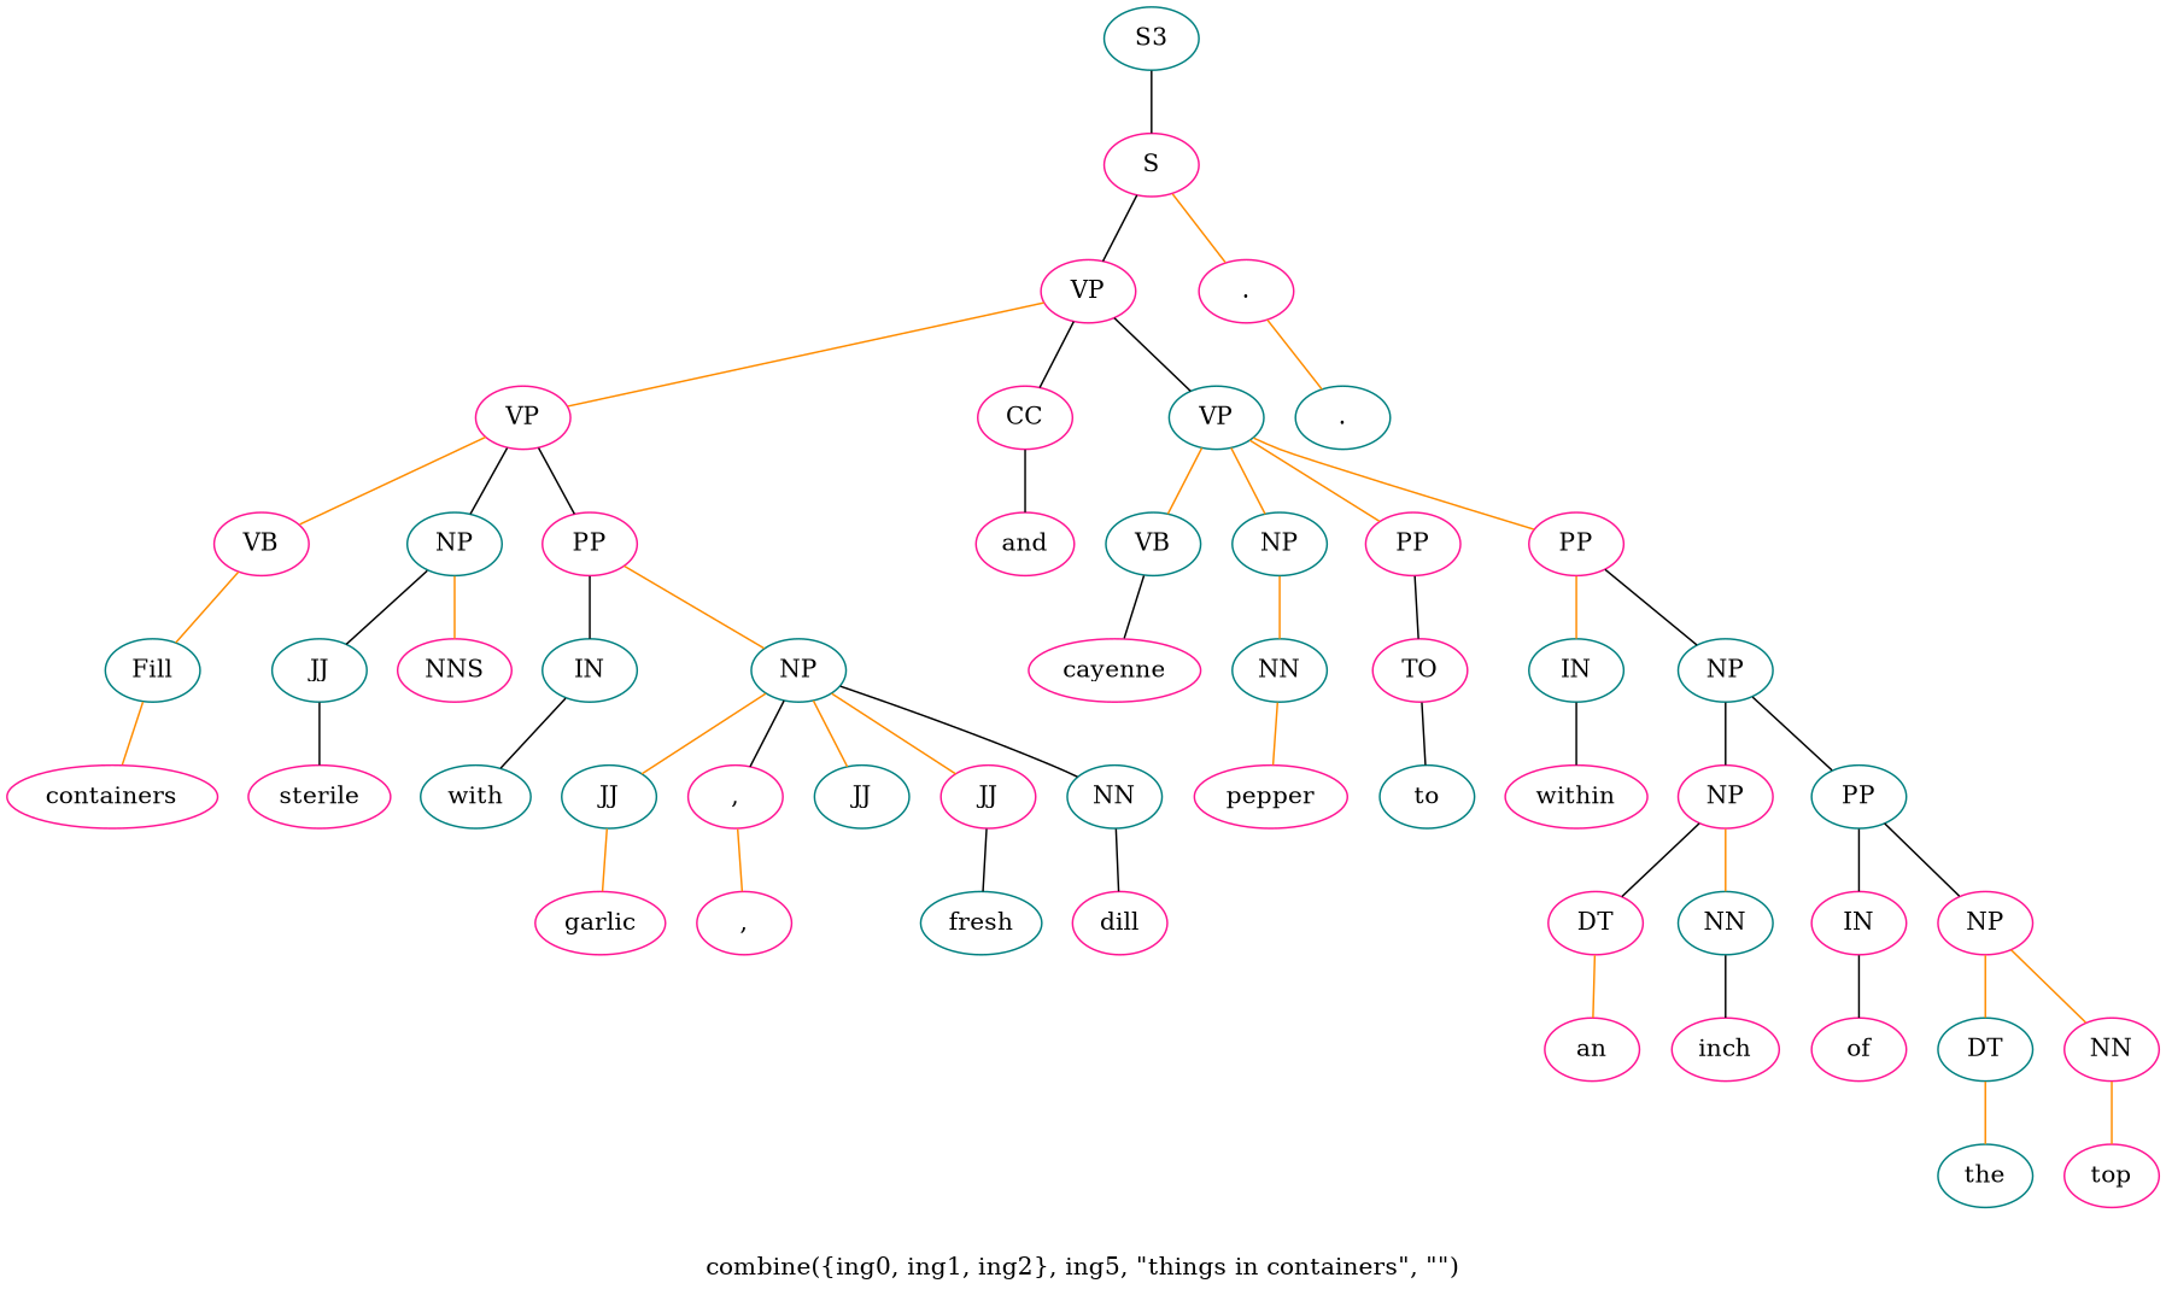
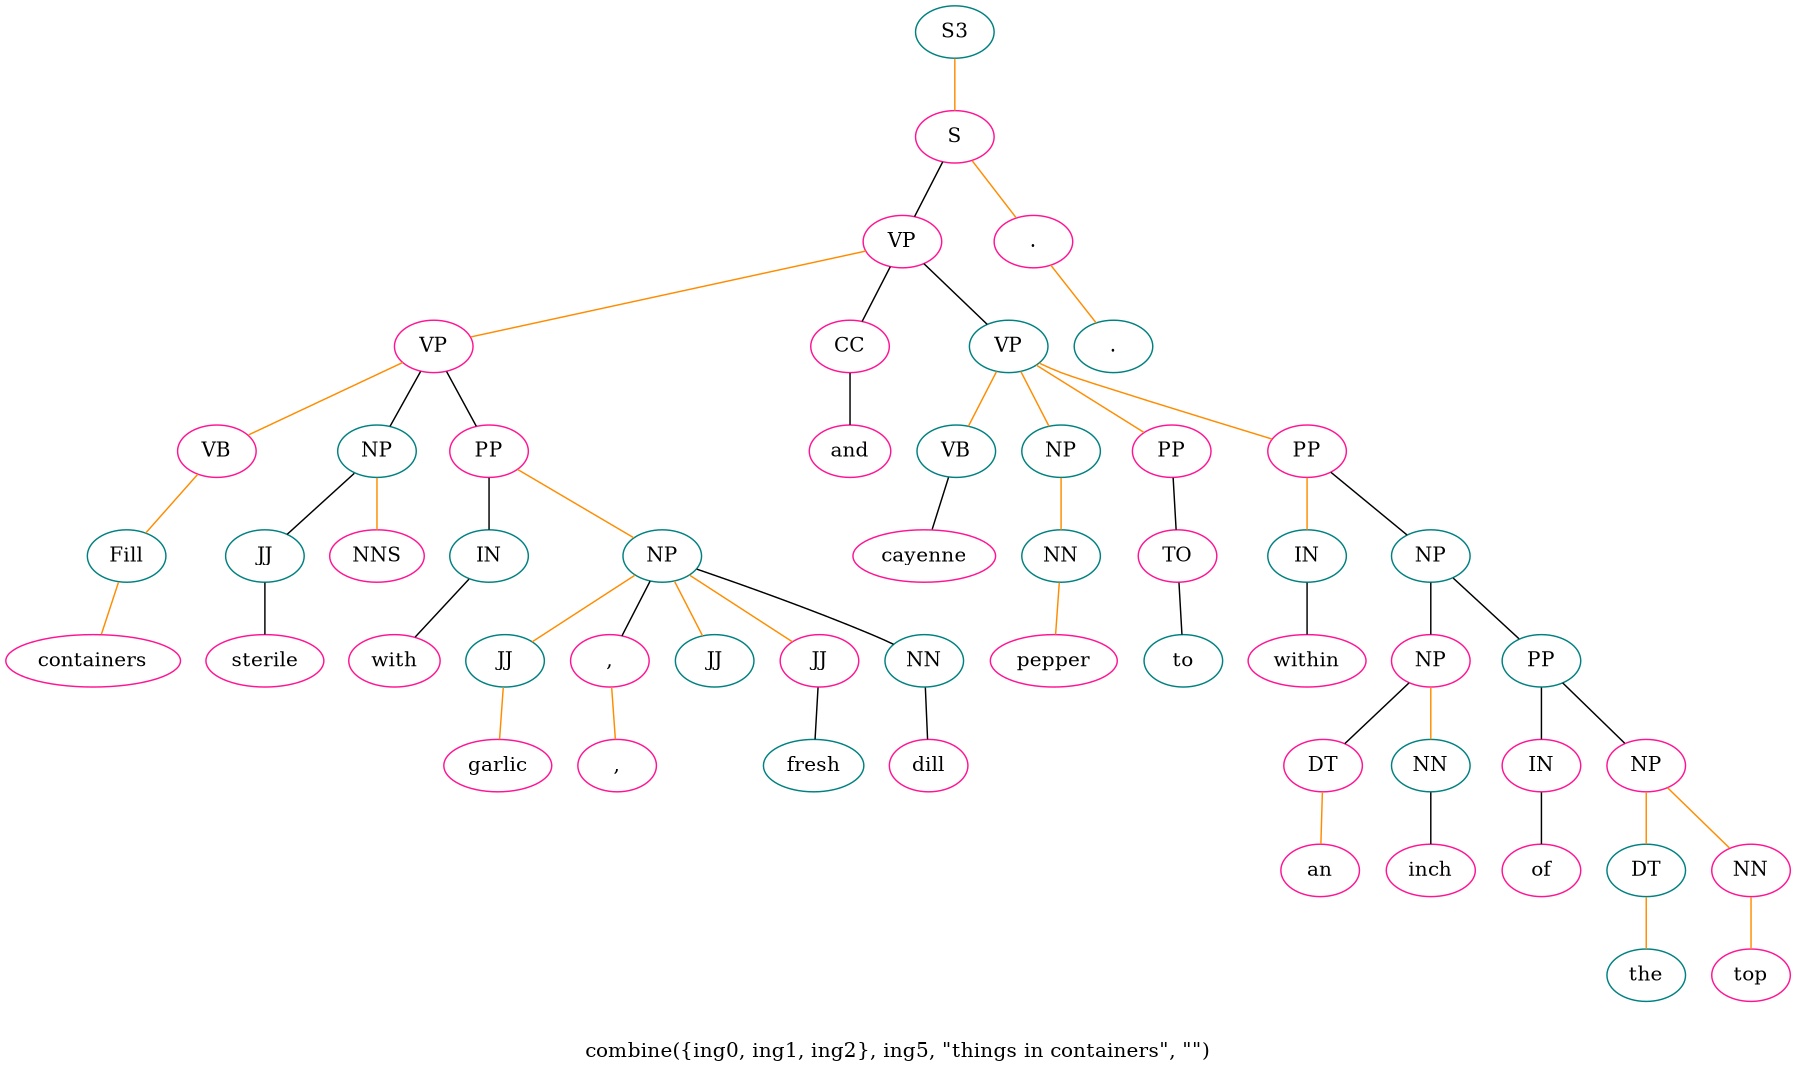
  graph {
    label="combine({ing0, ing1, ing2}, ing5, \"things in containers\", \"\")"
    node [color=deeppink]
    edge [color=darkorange]
    n1 [color=teal label=S3]
    n2 [label=S]
    n3 [label=VP]
    n4 [label="."]
    n5 [label=VP]
    n6 [label=CC]
    n7 [color=teal label=VP]
    n8 [color=teal label="."]
    n9 [label=VB]
    n10 [color=teal label=NP]
    n11 [label=PP]
    n12 [label=and]
    n13 [color=teal label=VB]
    n14 [color=teal label=NP]
    n15 [label=PP]
    n16 [label=PP]
    n17 [color=teal label=Fill]
    n18 [color=teal label=JJ]
    n19 [label=NNS]
    n20 [color=teal label=IN]
    n21 [color=teal label=NP]
    n22 [label=containers]
    n23 [label=sterile]
-   n24 [color=teal label=with]
+   n24 [label=with]
    n25 [color=teal label=JJ]
    n26 [label=","]
    n27 [color=teal label=JJ]
    n28 [label=JJ]
    n29 [color=teal label=NN]
    n30 [label=garlic]
    n31 [label=","]
    n32 [color=teal label=fresh]
    n33 [label=dill]
    n34 [label=cayenne]
    n35 [color=teal label=NN]
    n36 [label=TO]
    n37 [color=teal label=IN]
    n38 [color=teal label=NP]
    n39 [label=pepper]
    n40 [color=teal label=to]
    n41 [label=within]
    n42 [label=NP]
    n43 [color=teal label=PP]
    n44 [label=DT]
    n45 [color=teal label=NN]
    n46 [label=IN]
    n47 [label=NP]
    n48 [label=an]
    n49 [label=inch]
    n50 [label=of]
    n51 [color=teal label=DT]
    n52 [label=NN]
    n53 [color=teal label=the]
    n54 [label=top]
-   n1 -- n2 [color=black]
+   n1 -- n2
    n2 -- n3 [color=black]
    n2 -- n4
    n3 -- n5
    n3 -- n6 [color=black]
    n3 -- n7 [color=black]
    n4 -- n8
    n5 -- n9
    n5 -- n10 [color=black]
    n5 -- n11 [color=black]
    n6 -- n12 [color=black]
    n7 -- n13
    n7 -- n14
    n7 -- n15
    n7 -- n16
    n9 -- n17
    n10 -- n18 [color=black]
    n10 -- n19
    n11 -- n20 [color=black]
    n11 -- n21
    n13 -- n34 [color=black]
    n14 -- n35
    n15 -- n36 [color=black]
    n16 -- n37
    n16 -- n38 [color=black]
    n17 -- n22
    n18 -- n23 [color=black]
    n20 -- n24 [color=black]
    n21 -- n25
    n21 -- n26 [color=black]
    n21 -- n27
    n21 -- n28
    n21 -- n29 [color=black]
    n25 -- n30
    n26 -- n31
    n28 -- n32 [color=black]
    n29 -- n33 [color=black]
    n35 -- n39
    n36 -- n40 [color=black]
    n37 -- n41 [color=black]
    n38 -- n42 [color=black]
    n38 -- n43 [color=black]
    n42 -- n44 [color=black]
    n42 -- n45
    n43 -- n46 [color=black]
    n43 -- n47 [color=black]
    n44 -- n48
    n45 -- n49 [color=black]
    n46 -- n50 [color=black]
    n47 -- n51
    n47 -- n52
    n51 -- n53
    n52 -- n54
  }
